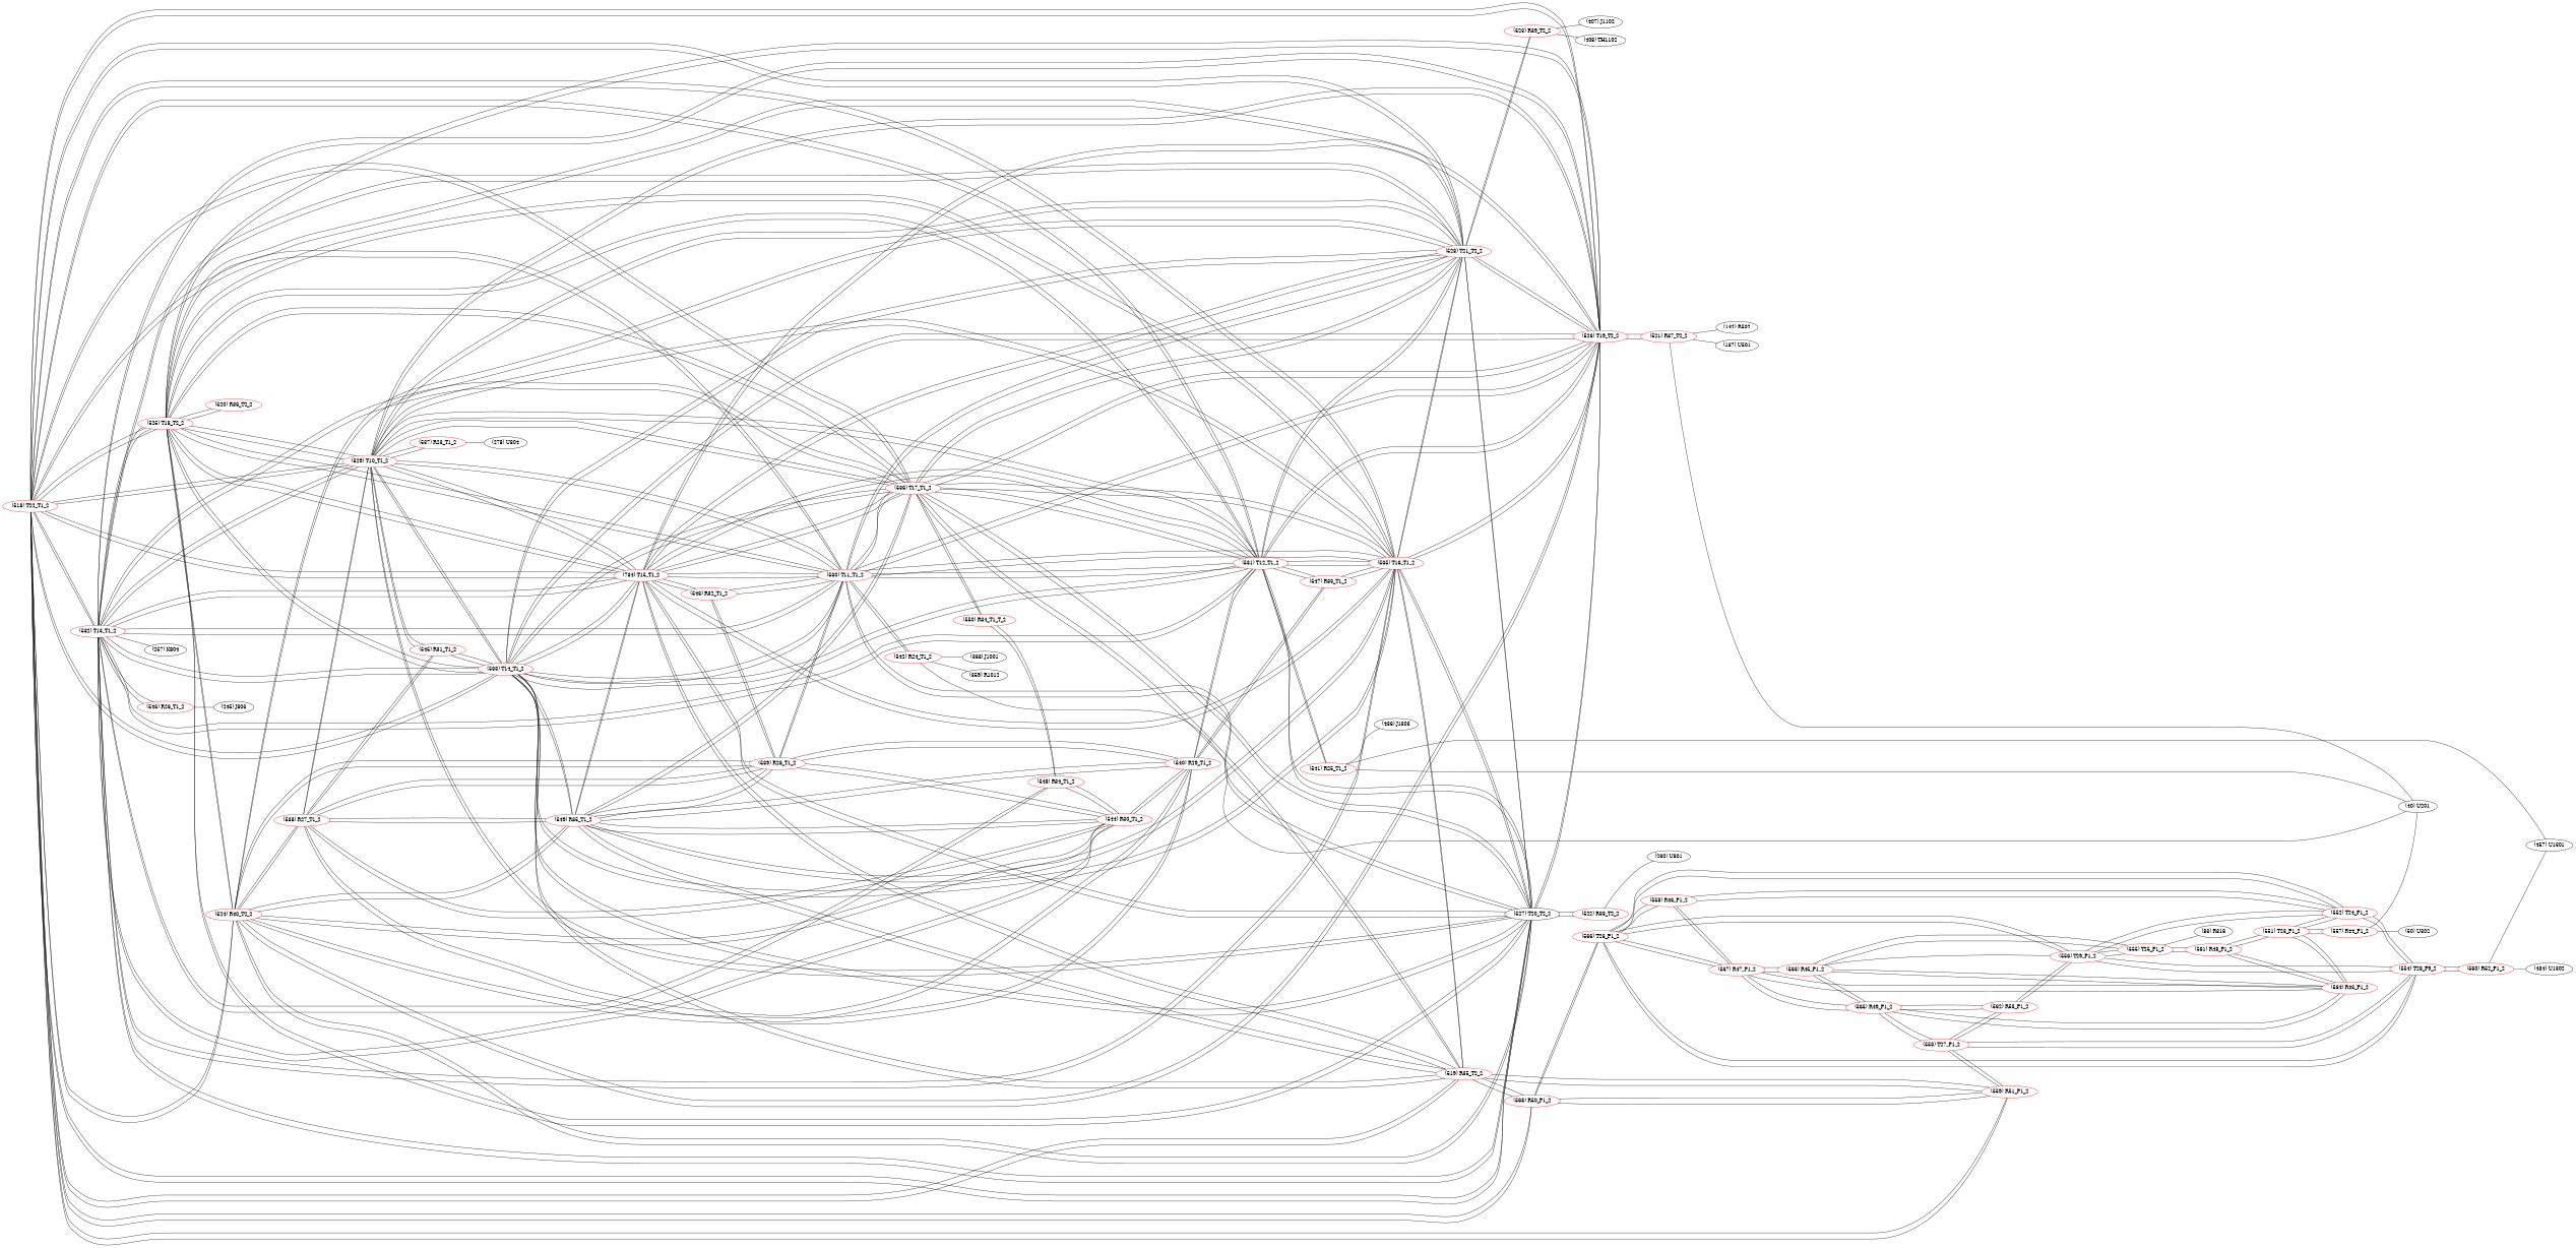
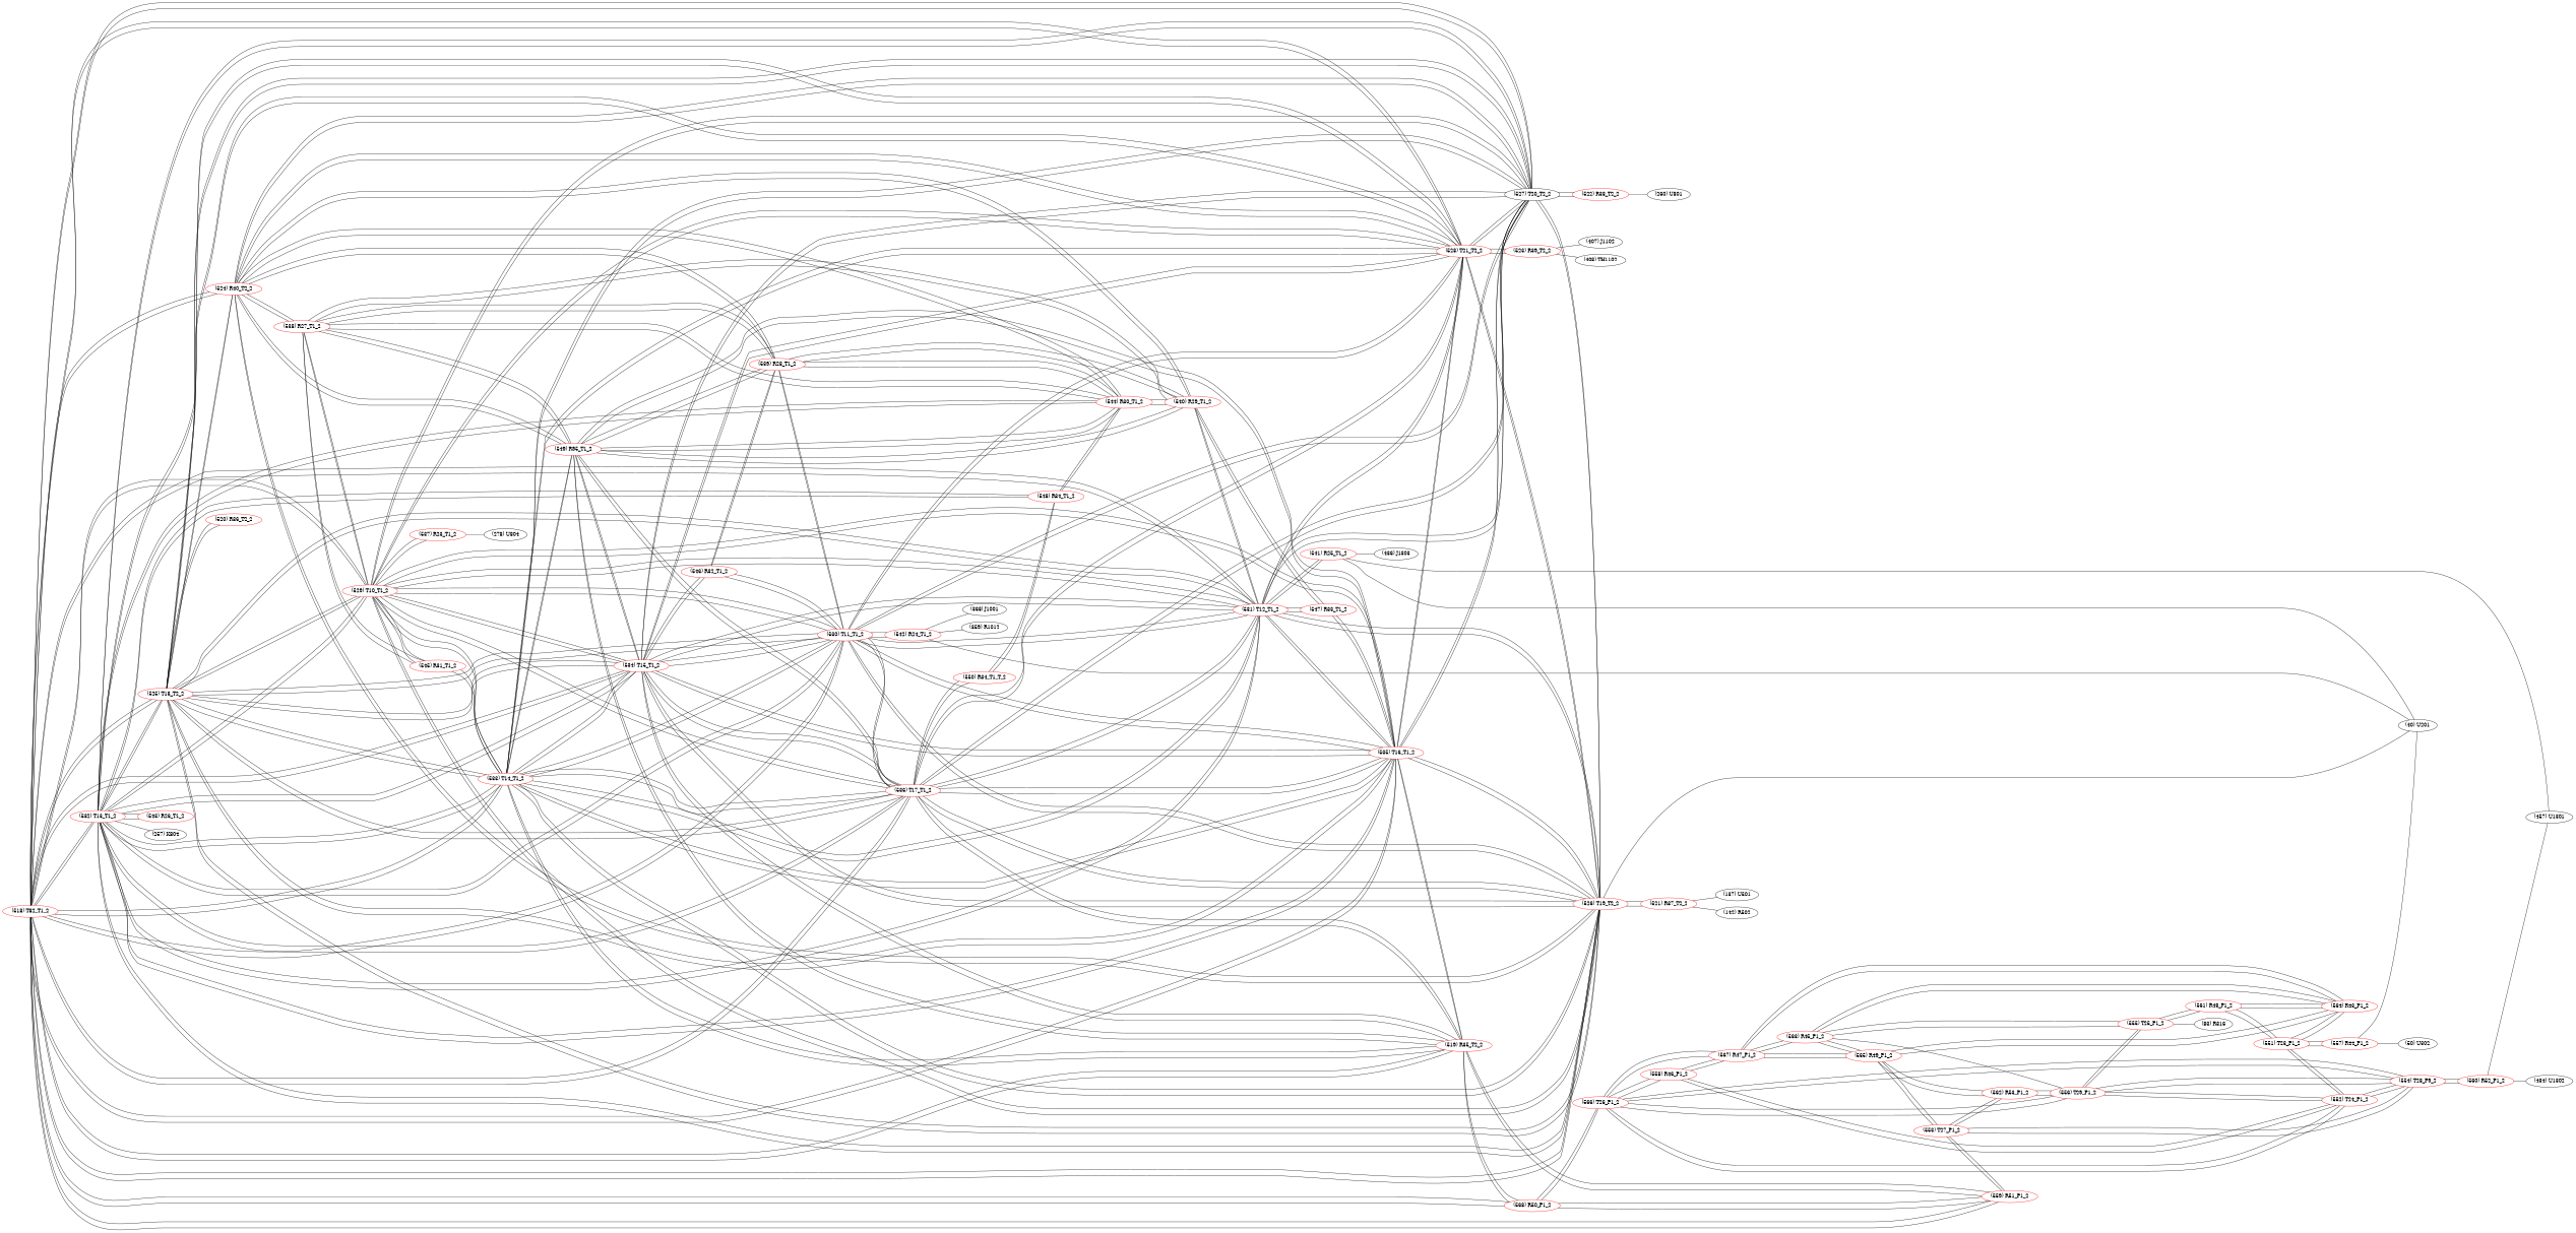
  graph {
    fontname="DejaVu Serif"
    rankdir=LR
    node [color=red fontname="DejaVu Serif"]
    edge [fontname="DejaVu Serif"]
-   n1 [label="(518) T22_T1_2"]
+   n1 [label="(518) T82_T1_2"]
    n2 [label="(532) T13_T1_2"]
    n3 [label="(525) T18_T2_2"]
    n4 [label="(526) T19_T2_2"]
    n5 [label="(531) T12_T1_2"]
-   n6 [label="(734) T15_T1_2"]
+   n6 [label="(534) T15_T1_2"]
    n7 [label="(533) T14_T1_2"]
    n8 [color=black label="(527) T20_T2_2"]
    n9 [label="(528) T21_T2_2"]
    n10 [label="(530) T11_T1_2"]
    n11 [label="(529) T10_T1_2"]
    n12 [label="(535) T16_T1_2"]
    n13 [label="(536) T17_T1_2"]
    n14 [label="(524) R40_T2_2"]
    n15 [label="(559) R51_P1_2"]
    n16 [label="(568) R50_P1_2"]
    n17 [label="(519) R35_T2_2"]
    n18 [label="(544) R30_T1_2"]
    n19 [label="(548) R34_T1_2"]
    n20 [label="(543) R26_T1_2"]
    n21 [label="(257) K804" color=""]
    n22 [label="(520) R36_T2_2"]
    n23 [label="(521) R37_T2_2"]
    n24 [label="(540) R29_T1_2"]
    n25 [label="(547) R33_T1_2"]
    n26 [label="(541) R25_T1_2"]
-   n27 [label="(549) R35_T1_2"]
+   n27 [label="(549) R95_T1_2"]
    n28 [label="(546) R32_T1_2"]
    n29 [label="(545) R31_T1_2"]
    n30 [label="(522) R38_T2_2"]
    n31 [label="(523) R39_T2_2"]
    n32 [label="(539) R28_T1_2"]
    n33 [label="(542) R24_T1_2"]
    n34 [label="(538) R27_T1_2"]
    n35 [label="(537) R23_T1_2"]
    n36 [label="(550) R34_T1_T_2"]
    n37 [label="(553) T27_P1_2"]
    n38 [label="(566) T26_P1_2"]
-   n39 [label="(245) J803" color=""]
    n40 [label="(40) U201" color=""]
    n41 [label="(142) R502" color=""]
    n42 [label="(137) U501" color=""]
    n43 [label="(457) U1301" color=""]
    n44 [label="(436) J1303" color=""]
    n45 [label="(260) U801" color=""]
    n46 [label="(408) TH1102" color=""]
    n47 [label="(407) J1102" color=""]
    n48 [label="(368) J1001" color=""]
    n49 [label="(359) R1012" color=""]
    n50 [label="(278) U804" color=""]
    n51 [label="(565) R49_P1_2"]
    n52 [label="(554) T28_P9_2"]
    n53 [label="(562) R53_P1_2"]
    n54 [label="(552) T24_P1_2"]
    n55 [label="(567) R47_P1_2"]
    n56 [label="(556) T29_P1_2"]
    n57 [label="(558) R46_P1_2"]
    n58 [label="(50) U302" color=""]
    n59 [label="(551) T23_P1_2"]
    n60 [label="(561) R48_P1_2"]
    n61 [label="(564) R43_P1_2"]
    n62 [label="(557) R44_P1_2"]
    n63 [label="(555) T25_P1_2"]
    n64 [label="(563) R45_P1_2"]
    n65 [label="(83) R316" color=""]
    n66 [label="(560) R52_P1_2"]
    n67 [label="(434) U1302" color=""]
    n1 -- n2
    n1 -- n3
    n1 -- n4
    n1 -- n5
    n1 -- n6
    n1 -- n7
    n1 -- n8
    n1 -- n9
    n1 -- n10
    n1 -- n11
    n1 -- n12
    n1 -- n13
    n1 -- n14
    n1 -- n15
    n1 -- n16
    n1 -- n17
    n2 -- n1
    n2 -- n3
    n2 -- n4
    n2 -- n5
    n2 -- n6
    n2 -- n7
    n2 -- n8
    n2 -- n9
    n2 -- n10
    n2 -- n11
    n2 -- n12
    n2 -- n13
    n2 -- n18
    n2 -- n19
    n2 -- n20
    n2 -- n21
    n3 -- n1
    n3 -- n2
    n3 -- n4
    n3 -- n5
    n3 -- n6
    n3 -- n7
    n3 -- n8
    n3 -- n9
    n3 -- n10
    n3 -- n11
    n3 -- n12
    n3 -- n13
    n3 -- n14
    n3 -- n22
    n4 -- n1
    n4 -- n2
    n4 -- n3
    n4 -- n5
    n4 -- n6
    n4 -- n7
    n4 -- n8
    n4 -- n9
    n4 -- n10
    n4 -- n11
    n4 -- n12
    n4 -- n13
    n4 -- n14
    n4 -- n23
    n5 -- n1
    n5 -- n2
    n5 -- n3
    n5 -- n4
    n5 -- n6
    n5 -- n7
    n5 -- n8
    n5 -- n9
    n5 -- n10
    n5 -- n11
    n5 -- n12
    n5 -- n13
    n5 -- n24
    n5 -- n25
    n5 -- n26
    n6 -- n1
    n6 -- n2
    n6 -- n3
    n6 -- n4
    n6 -- n5
    n6 -- n7
    n6 -- n8
    n6 -- n9
    n6 -- n10
    n6 -- n11
    n6 -- n12
    n6 -- n13
    n6 -- n17
    n6 -- n27
    n6 -- n28
    n7 -- n1
    n7 -- n2
    n7 -- n3
    n7 -- n4
    n7 -- n5
    n7 -- n6
    n7 -- n8
    n7 -- n9
    n7 -- n10
    n7 -- n11
    n7 -- n12
    n7 -- n13
    n7 -- n17
    n7 -- n27
    n7 -- n29
    n8 -- n1
    n8 -- n2
    n8 -- n3
    n8 -- n4
    n8 -- n5
    n8 -- n6
    n8 -- n7
    n8 -- n9
    n8 -- n10
    n8 -- n11
    n8 -- n12
    n8 -- n13
    n8 -- n14
    n8 -- n30
    n9 -- n1
    n9 -- n2
    n9 -- n3
    n9 -- n4
    n9 -- n5
    n9 -- n6
    n9 -- n7
    n9 -- n8
    n9 -- n10
    n9 -- n11
    n9 -- n12
    n9 -- n13
    n9 -- n14
    n9 -- n31
    n10 -- n1
    n10 -- n2
    n10 -- n3
    n10 -- n4
    n10 -- n5
    n10 -- n6
    n10 -- n7
    n10 -- n8
    n10 -- n9
    n10 -- n11
    n10 -- n12
    n10 -- n13
    n10 -- n28
    n10 -- n32
    n10 -- n33
    n11 -- n1
    n11 -- n2
    n11 -- n3
    n11 -- n4
    n11 -- n5
    n11 -- n6
    n11 -- n7
    n11 -- n8
    n11 -- n9
    n11 -- n10
    n11 -- n12
    n11 -- n13
    n11 -- n29
    n11 -- n34
    n11 -- n35
    n12 -- n1
    n12 -- n2
    n12 -- n3
    n12 -- n4
    n12 -- n5
    n12 -- n6
    n12 -- n7
    n12 -- n8
    n12 -- n9
    n12 -- n10
    n12 -- n11
    n12 -- n13
    n12 -- n17
    n12 -- n25
    n12 -- n27
    n13 -- n1
    n13 -- n2
    n13 -- n3
    n13 -- n4
    n13 -- n5
    n13 -- n6
    n13 -- n7
    n13 -- n8
    n13 -- n9
    n13 -- n10
    n13 -- n11
    n13 -- n12
    n13 -- n17
    n13 -- n27
    n13 -- n36
    n14 -- n1
    n14 -- n3
    n14 -- n4
    n14 -- n8
    n14 -- n9
    n14 -- n18
    n14 -- n24
    n14 -- n27
    n14 -- n32
    n14 -- n34
    n15 -- n1
    n15 -- n16
    n15 -- n17
    n15 -- n37
    n16 -- n1
    n16 -- n15
    n16 -- n17
    n16 -- n38
    n17 -- n1
    n17 -- n6
    n17 -- n7
    n17 -- n12
    n17 -- n13
    n17 -- n15
    n17 -- n16
    n17 -- n27
    n18 -- n2
    n18 -- n14
    n18 -- n19
    n18 -- n24
    n18 -- n27
    n18 -- n32
    n18 -- n34
    n19 -- n2
    n19 -- n18
    n19 -- n36
    n20 -- n2
-   n20 -- n39
    n22 -- n3
    n23 -- n4
-   n23 -- n40
+   n4 -- n40
    n23 -- n41
    n23 -- n42
    n24 -- n5
    n24 -- n14
    n24 -- n18
    n24 -- n25
    n24 -- n27
    n24 -- n32
    n24 -- n34
    n25 -- n5
    n25 -- n12
    n25 -- n24
    n26 -- n5
    n26 -- n40
    n26 -- n43
    n26 -- n44
    n27 -- n6
    n27 -- n7
    n27 -- n12
    n27 -- n13
    n27 -- n14
    n27 -- n17
    n27 -- n18
    n27 -- n24
    n27 -- n32
    n27 -- n34
    n28 -- n6
    n28 -- n10
    n28 -- n32
    n29 -- n7
    n29 -- n11
    n29 -- n34
    n30 -- n8
    n30 -- n45
    n31 -- n9
    n31 -- n46
    n31 -- n47
    n32 -- n10
    n32 -- n14
    n32 -- n18
    n32 -- n24
    n32 -- n27
    n32 -- n28
    n32 -- n34
    n33 -- n10
    n33 -- n40
    n33 -- n48
    n33 -- n49
    n34 -- n11
    n34 -- n14
    n34 -- n18
    n34 -- n24
    n34 -- n27
    n34 -- n29
    n34 -- n32
    n35 -- n11
    n35 -- n50
    n36 -- n13
    n36 -- n19
    n37 -- n15
    n37 -- n51
    n37 -- n52
    n37 -- n53
    n38 -- n16
    n38 -- n52
    n38 -- n54
    n38 -- n55
    n38 -- n56
    n38 -- n57
    n51 -- n37
    n51 -- n53
    n51 -- n55
    n51 -- n61
    n51 -- n64
    n52 -- n37
    n52 -- n38
    n52 -- n54
    n52 -- n56
    n52 -- n66
    n53 -- n37
    n53 -- n51
    n53 -- n56
    n54 -- n38
    n54 -- n52
    n54 -- n56
    n54 -- n57
    n54 -- n59
    n55 -- n38
    n55 -- n51
    n55 -- n57
    n55 -- n61
    n55 -- n64
    n56 -- n38
    n56 -- n52
    n56 -- n53
    n56 -- n54
    n56 -- n63
    n57 -- n38
    n57 -- n54
    n57 -- n55
    n59 -- n54
    n59 -- n60
    n59 -- n61
    n59 -- n62
    n60 -- n59
    n60 -- n61
    n60 -- n63
    n61 -- n51
    n61 -- n55
    n61 -- n59
    n61 -- n60
    n61 -- n64
    n62 -- n40
    n62 -- n58
    n62 -- n59
    n63 -- n56
    n63 -- n60
    n63 -- n64
    n63 -- n65
    n64 -- n51
    n64 -- n55
    n64 -- n56
    n64 -- n61
    n64 -- n63
    n66 -- n43
    n66 -- n52
    n66 -- n67
  }
